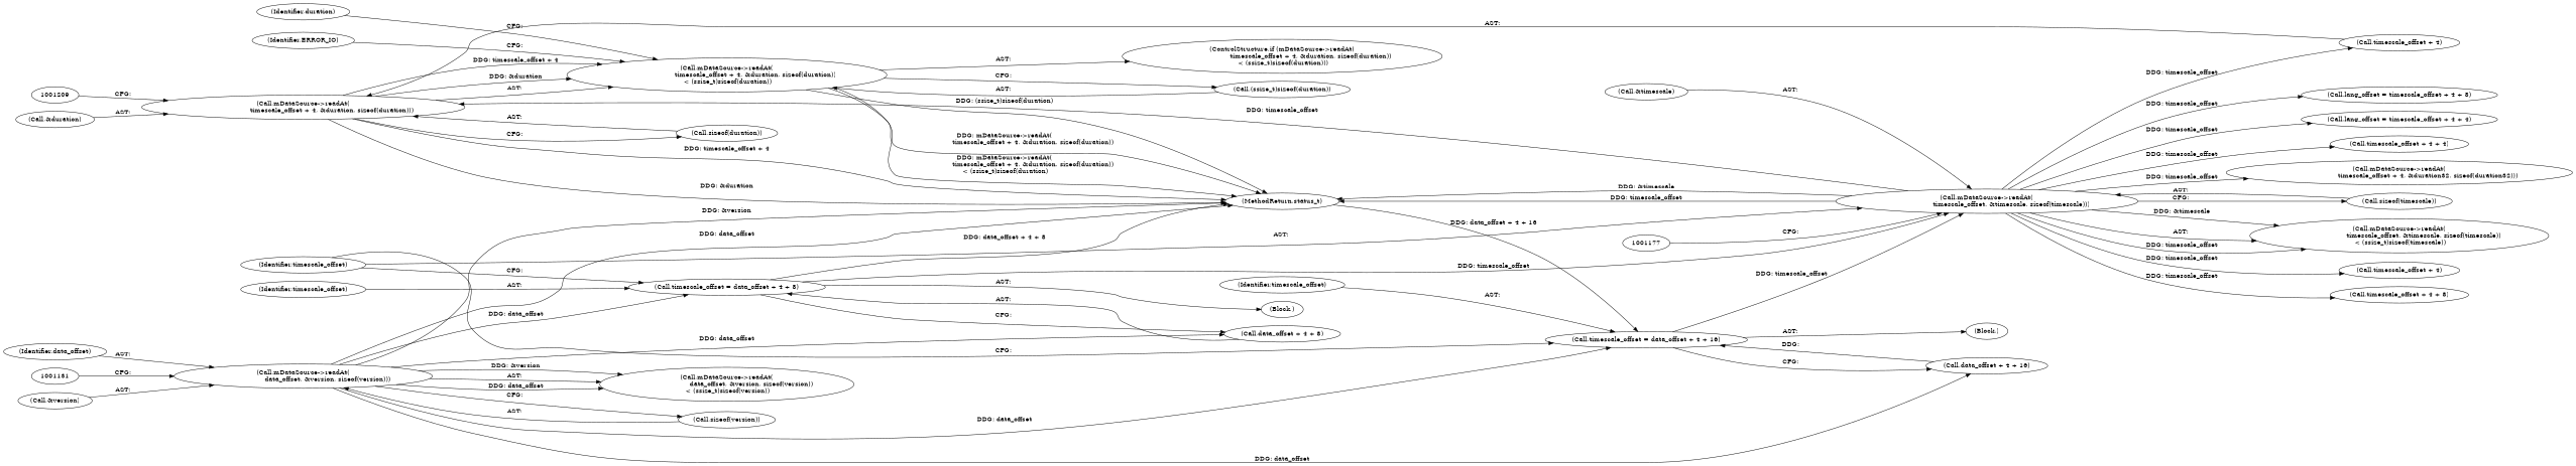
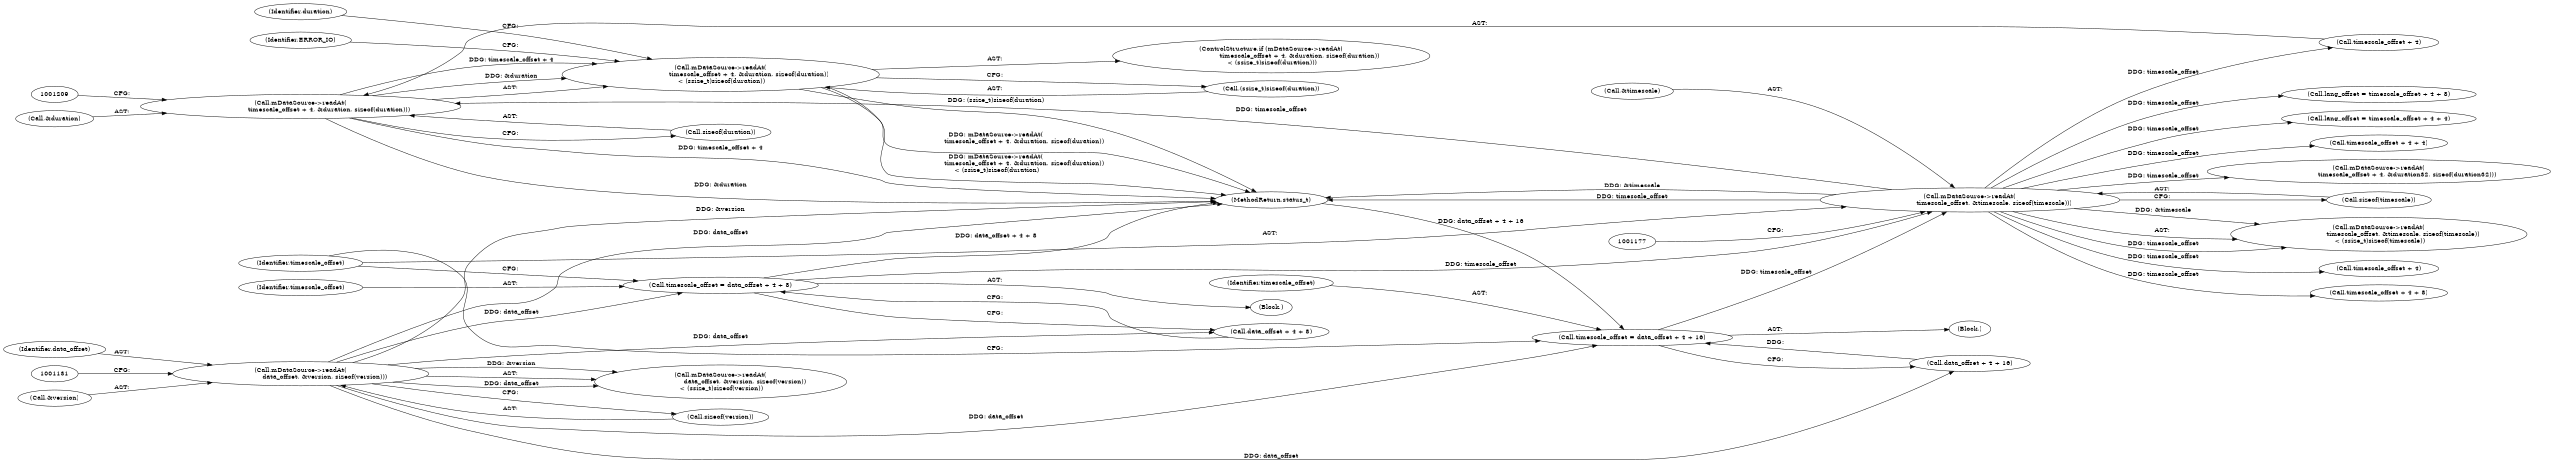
  digraph {
    rankdir=LR
    n1 [label="(Call,mDataSource->readAt(\n                            timescale_offset + 4, &duration, sizeof(duration)))"]
    n2 [label="(Call,mDataSource->readAt(\n                            timescale_offset + 4, &duration, sizeof(duration))\n < (ssize_t)sizeof(duration))"]
    n3 [label="(MethodReturn,status_t)"]
    n4 [label="(Call,sizeof(duration))"]
    n5 [label="(ControlStructure,if (mDataSource->readAt(\n                            timescale_offset + 4, &duration, sizeof(duration))\n < (ssize_t)sizeof(duration)))"]
    n6 [label="(Call,(ssize_t)sizeof(duration))"]
    n7 [label="(Call,timescale_offset = data_offset + 4 + 16)"]
    n8 [label="(Call,mDataSource->readAt(\n                        timescale_offset, &timescale, sizeof(timescale)))"]
    n9 [label="(Call,timescale_offset + 4)"]
    n10 [label="(Call,lang_offset = timescale_offset + 4 + 4)"]
    n11 [label="(Call,timescale_offset + 4 + 4)"]
    n12 [label="(Call,mDataSource->readAt(\n                            timescale_offset + 4, &duration32, sizeof(duration32)))"]
    n13 [label="(Call,sizeof(timescale))"]
    n14 [label="(Call,mDataSource->readAt(\n                        timescale_offset, &timescale, sizeof(timescale))\n < (ssize_t)sizeof(timescale))"]
    n15 [label="(Call,timescale_offset + 4)"]
    n16 [label="(Call,timescale_offset + 4 + 8)"]
    n17 [label="(Call,lang_offset = timescale_offset + 4 + 8)"]
    n18 [label="(Block,)"]
    n19 [label="(Call,data_offset + 4 + 16)"]
    n20 [label="(Call,mDataSource->readAt(\n                        data_offset, &version, sizeof(version)))"]
    n21 [label="(Call,timescale_offset = data_offset + 4 + 8)"]
    n22 [label="(Call,sizeof(version))"]
    n23 [label="(Call,mDataSource->readAt(\n                        data_offset, &version, sizeof(version))\n < (ssize_t)sizeof(version))"]
    n24 [label="(Call,data_offset + 4 + 8)"]
    n25 [label="(Block,)"]
    n26 [label="(Call,&timescale)"]
    n27 [label="(Call,&version)"]
    n28 [label="(Identifier,timescale_offset)"]
    n29 [label="(Identifier,timescale_offset)"]
    n30 [label="(Identifier,ERROR_IO)"]
    n31 [label="(Identifier,data_offset)"]
    n32 [label="(Identifier,timescale_offset)"]
    n33 [label="(Identifier,duration)"]
    n34 [label="(Call,&duration)"]
    1001209
    1001177
    1001131
    n1 -> n2 [label="AST: "]
    n1 -> n2 [label="DDG: timescale_offset + 4"]
    n1 -> n2 [label="DDG: &duration"]
    n1 -> n3 [label="DDG: &duration"]
    n1 -> n3 [label="DDG: timescale_offset + 4"]
    n1 -> n4 [label="CFG: "]
    n2 -> n3 [label="DDG: mDataSource->readAt(\n                            timescale_offset + 4, &duration, sizeof(duration))\n < (ssize_t)sizeof(duration)"]
    n2 -> n3 [label="DDG: (ssize_t)sizeof(duration)"]
    n2 -> n3 [label="DDG: mDataSource->readAt(\n                            timescale_offset + 4, &duration, sizeof(duration))"]
    n2 -> n5 [label="AST: "]
    n2 -> n6 [label="CFG: "]
    n3 -> n7 [label="DDG: data_offset + 4 + 16"]
    n4 -> n1 [label="AST: "]
    n6 -> n2 [label="AST: "]
    n7 -> n8 [label="DDG: timescale_offset"]
    n7 -> n18 [label="AST: "]
    n7 -> n19 [label="CFG: "]
    n8 -> n1 [label="DDG: timescale_offset"]
    n8 -> n3 [label="DDG: &timescale"]
    n8 -> n3 [label="DDG: timescale_offset"]
    n8 -> n9 [label="DDG: timescale_offset"]
    n8 -> n10 [label="DDG: timescale_offset"]
    n8 -> n11 [label="DDG: timescale_offset"]
    n8 -> n12 [label="DDG: timescale_offset"]
    n8 -> n13 [label="CFG: "]
    n8 -> n14 [label="AST: "]
    n8 -> n14 [label="DDG: timescale_offset"]
    n8 -> n14 [label="DDG: &timescale"]
    n8 -> n15 [label="DDG: timescale_offset"]
    n8 -> n16 [label="DDG: timescale_offset"]
    n8 -> n17 [label="DDG: timescale_offset"]
    n9 -> n1 [label="AST: "]
    n13 -> n8 [label="AST: "]
    n19 -> n7 [label="DDG: "]
    n20 -> n3 [label="DDG: &version"]
    n20 -> n3 [label="DDG: data_offset"]
    n20 -> n7 [label="DDG: data_offset"]
    n20 -> n19 [label="DDG: data_offset"]
    n20 -> n21 [label="DDG: data_offset"]
    n20 -> n22 [label="CFG: "]
    n20 -> n23 [label="AST: "]
    n20 -> n23 [label="DDG: data_offset"]
    n20 -> n23 [label="DDG: &version"]
    n20 -> n24 [label="DDG: data_offset"]
    n21 -> n3 [label="DDG: data_offset + 4 + 8"]
    n21 -> n8 [label="DDG: timescale_offset"]
    n21 -> n24 [label="CFG: "]
    n21 -> n25 [label="AST: "]
    n22 -> n20 [label="AST: "]
-   n24 -> n21 [label="AST: "]
+   n24 -> n21 [label="CFG: "]
    n26 -> n8 [label="AST: "]
    n27 -> n20 [label="AST: "]
    n28 -> n7 [label="AST: "]
    n29 -> n21 [label="AST: "]
    n30 -> n2 [label="CFG: "]
    n31 -> n20 [label="AST: "]
    n32 -> n7 [label="CFG: "]
    n32 -> n8 [label="AST: "]
    n32 -> n21 [label="CFG: "]
    n33 -> n2 [label="CFG: "]
    n34 -> n1 [label="AST: "]
    1001209 -> n1 [label="CFG: "]
    1001177 -> n8 [label="CFG: "]
    1001131 -> n20 [label="CFG: "]
  }
